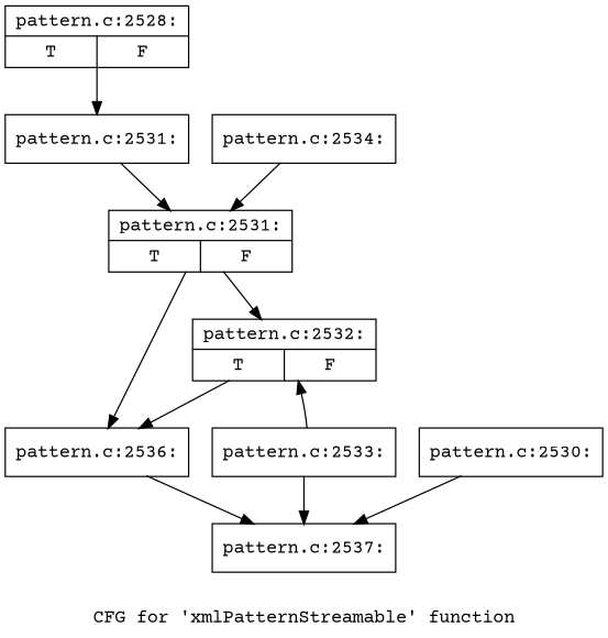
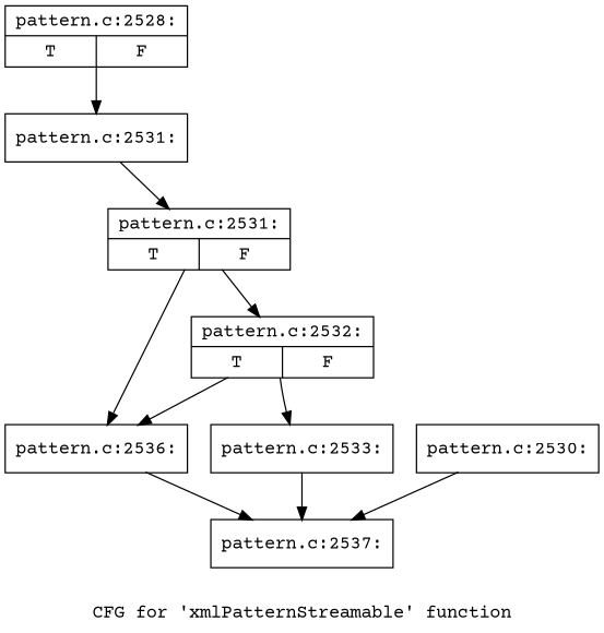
  digraph {
    fontname="Courier Prime"
    label="CFG for 'xmlPatternStreamable' function"
    node [fontname="Courier Prime" shape=record]
    edge [fontname="Courier Prime"]
    n1 [label="{pattern.c:2528:|{<s0>T|<s1>F}}"]
    n2 [label="{pattern.c:2531:}"]
    n3 [label="{pattern.c:2530:}"]
    n4 [label="{pattern.c:2537:}"]
    n5 [label="{pattern.c:2531:|{<s0>T|<s1>F}}"]
    n6 [label="{pattern.c:2532:|{<s0>T|<s1>F}}"]
    n7 [label="{pattern.c:2536:}"]
    n8 [label="{pattern.c:2533:}"]
-   n9 [label="{pattern.c:2534:}"]
    n1 -> n2
    n2 -> n5
    n3 -> n4
    n5 -> n6
    n5 -> n7
    n6 -> n7
-   n8 -> n6
+   n6 -> n8
    n7 -> n4
    n8 -> n4
-   n9 -> n5
  }
